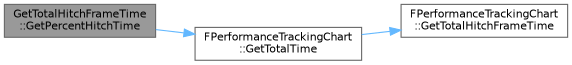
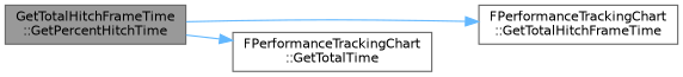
  digraph {
    rankdir=LR
    node [color=grey40 fillcolor=white fontname=Helvetica fontsize=10 shape=box style=filled]
    edge [color=steelblue1 fontname=Helvetica fontsize=10 labelfontname=Helvetica labelfontsize=10 style=solid]
    n1 [color=gray40 fillcolor=grey60 fontcolor=black height=0.2 label="GetTotalHitchFrameTime\l::GetPercentHitchTime" width=0.4]
    n2 [height=0.2 label="FPerformanceTrackingChart\l::GetTotalHitchFrameTime" width=0.4]
    n3 [height=0.2 label="FPerformanceTrackingChart\l::GetTotalTime" width=0.4]
-   n3 -> n2
+   n1 -> n2
    n1 -> n3
  }
